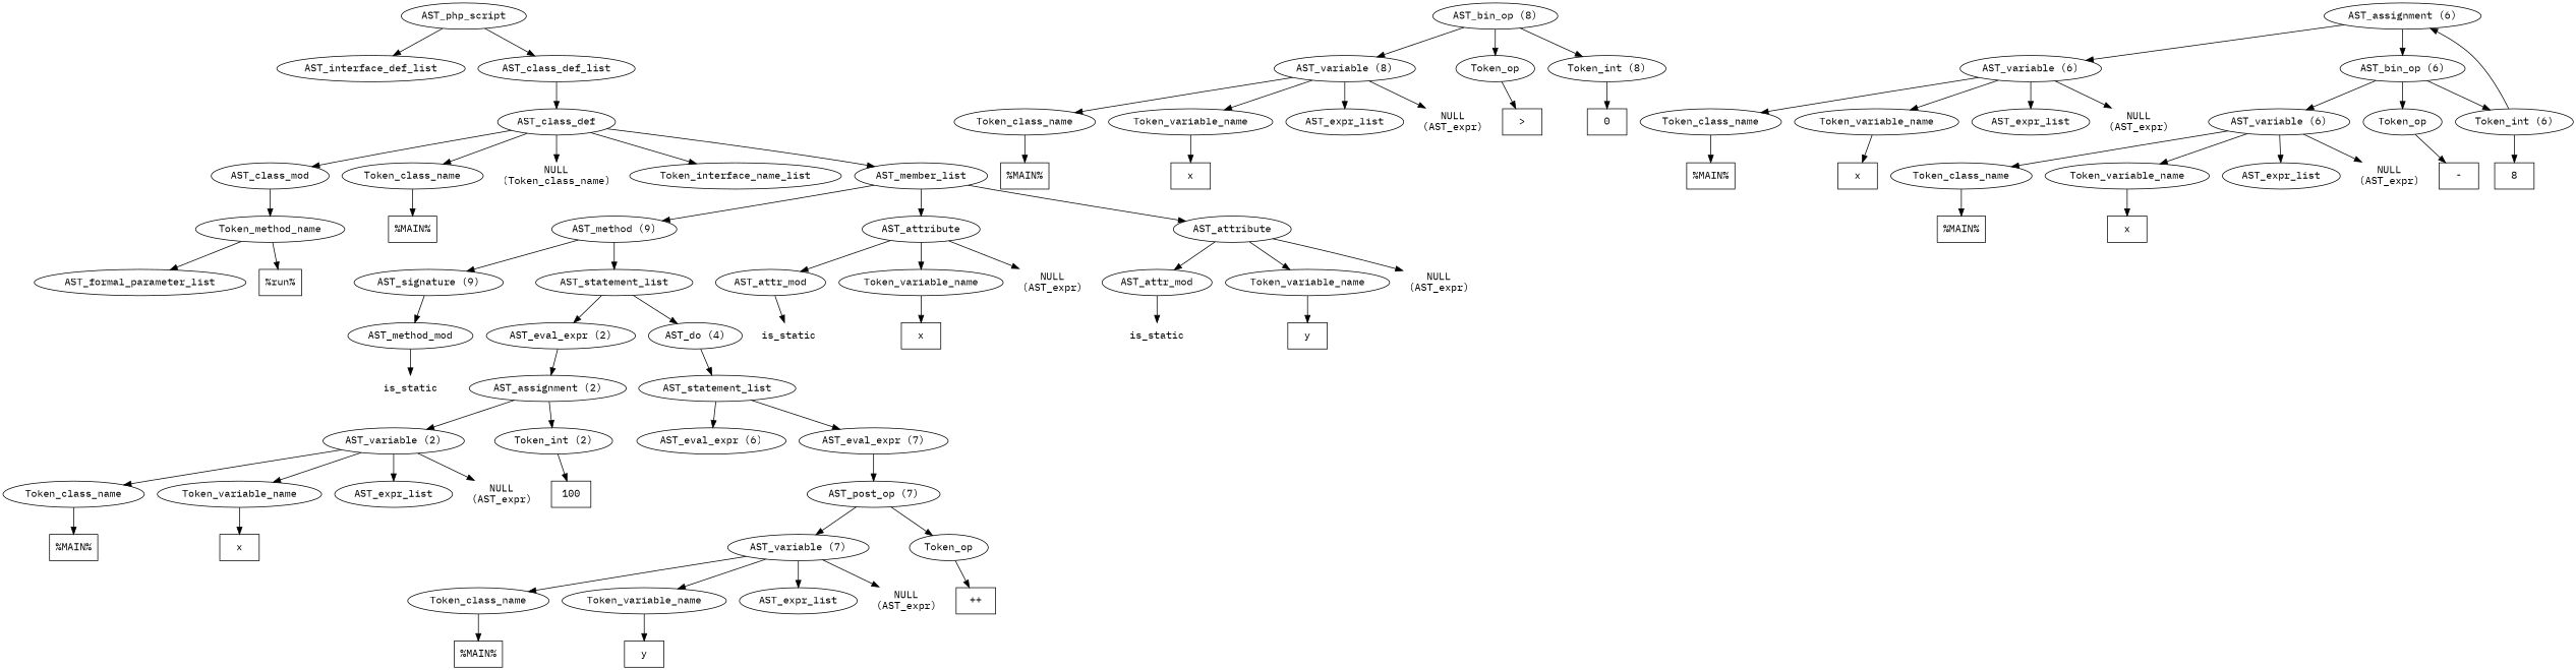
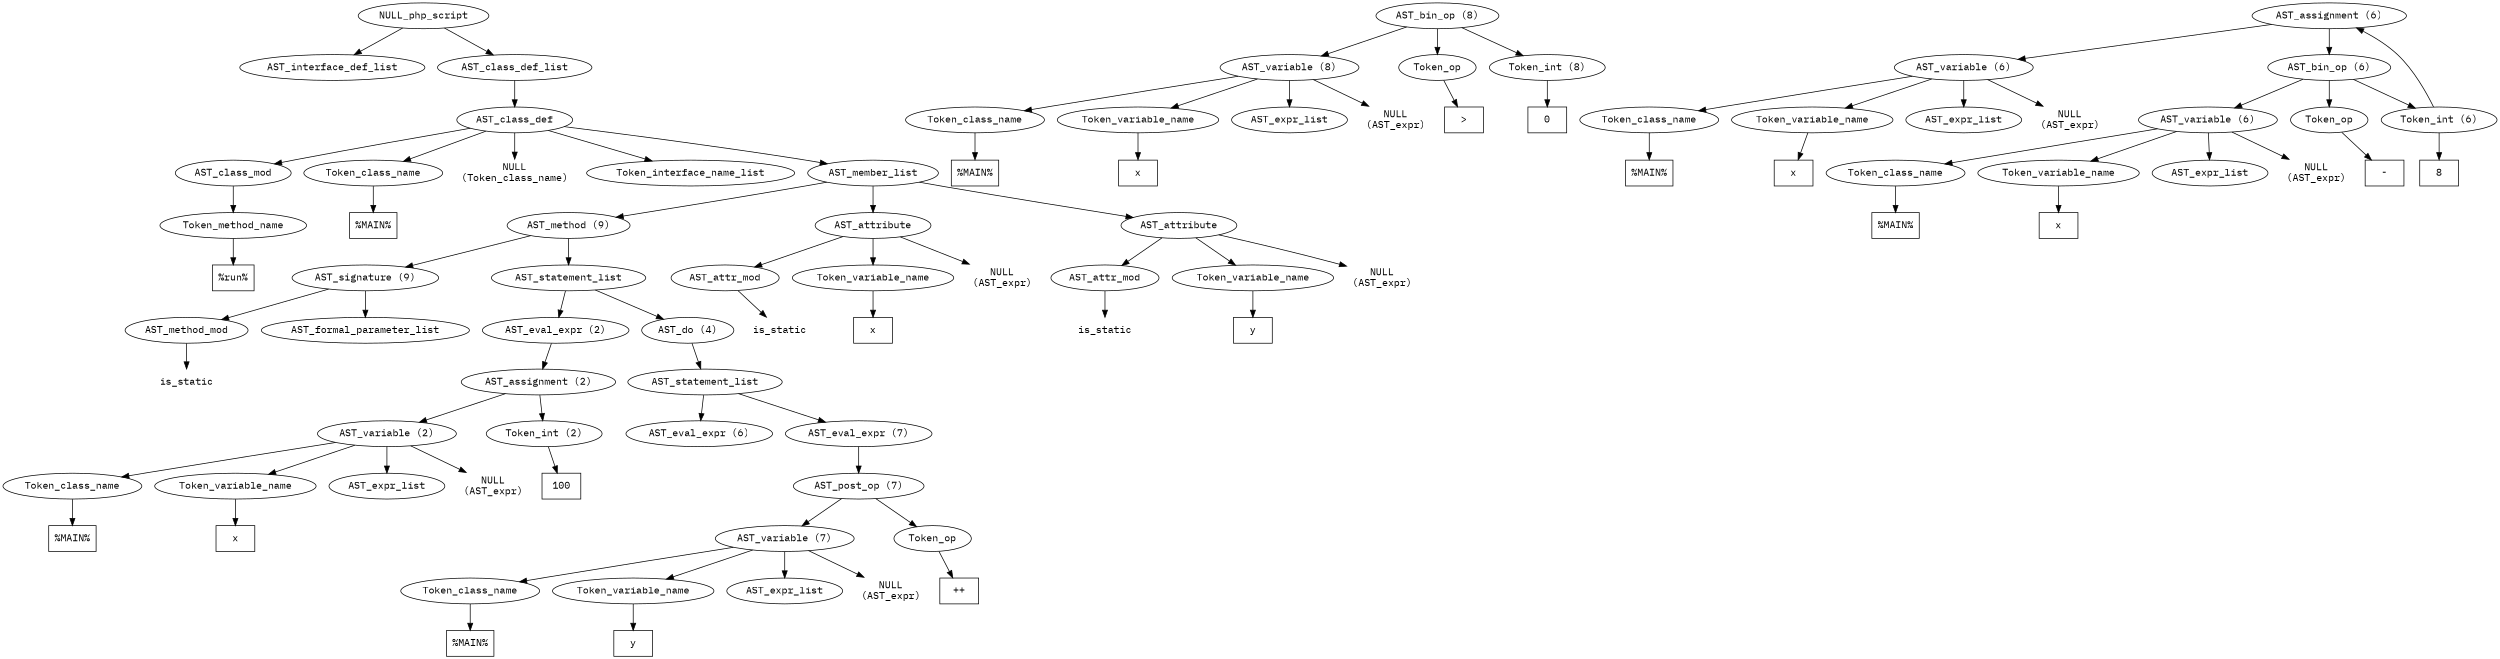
  digraph {
    fontname="IBM Plex Mono"
    node [fontname="IBM Plex Mono"]
    edge [fontname="IBM Plex Mono"]
-   n1 [label=AST_php_script]
+   n1 [label=NULL_php_script]
    n2 [label=AST_interface_def_list]
    n3 [label=AST_class_def_list]
    n4 [label=AST_class_def]
    n5 [label=AST_class_mod]
    n6 [label=Token_class_name]
    n7 [label="NULL\n(Token_class_name)" shape=plaintext]
    n8 [label=Token_interface_name_list]
    n9 [label=AST_member_list]
    n10 [label=Token_method_name]
    n11 [label="%MAIN%" shape=box]
    n12 [label="AST_method (9)"]
    n13 [label=AST_attribute]
    n14 [label=AST_attribute]
    n15 [label="AST_signature (9)"]
    n16 [label=AST_statement_list]
    n17 [label=AST_attr_mod]
    n18 [label=Token_variable_name]
    n19 [label="NULL\n(AST_expr)" shape=plaintext]
    n20 [label=AST_attr_mod]
    n21 [label=Token_variable_name]
    n22 [label="NULL\n(AST_expr)" shape=plaintext]
    n23 [label=AST_method_mod]
    n24 [label=AST_formal_parameter_list]
    n25 [label="AST_eval_expr (2)"]
    n26 [label="AST_do (4)"]
    n27 [label=is_static shape=plaintext]
    n28 [label="%run%" shape=box]
    n29 [label="AST_assignment (2)"]
    n30 [label=AST_statement_list]
    n31 [label="AST_variable (2)"]
    n32 [label="Token_int (2)"]
    n33 [label=Token_class_name]
    n34 [label=Token_variable_name]
    n35 [label=AST_expr_list]
    n36 [label="NULL\n(AST_expr)" shape=plaintext]
    n37 [label=100 shape=box]
    n38 [label="%MAIN%" shape=box]
    n39 [label=x shape=box]
    n40 [label="AST_eval_expr (6)"]
    n41 [label="AST_eval_expr (7)"]
    n42 [label="AST_bin_op (8)"]
    n43 [label="AST_variable (8)"]
    n44 [label=Token_op]
    n45 [label="Token_int (8)"]
    n46 [label="AST_post_op (7)"]
    n47 [label="AST_assignment (6)"]
    n48 [label="AST_variable (6)"]
    n49 [label="AST_bin_op (6)"]
    n50 [label=Token_class_name]
    n51 [label=Token_variable_name]
    n52 [label=AST_expr_list]
    n53 [label="NULL\n(AST_expr)" shape=plaintext]
    n54 [label="AST_variable (6)"]
    n55 [label=Token_op]
    n56 [label="Token_int (6)"]
    n57 [label="%MAIN%" shape=box]
    n58 [label=x shape=box]
    n59 [label=Token_class_name]
    n60 [label=Token_variable_name]
    n61 [label=AST_expr_list]
    n62 [label="NULL\n(AST_expr)" shape=plaintext]
    n63 [label="-" shape=box]
    n64 [label=8 shape=box]
    n65 [label="%MAIN%" shape=box]
    n66 [label=x shape=box]
    n67 [label="AST_variable (7)"]
    n68 [label=Token_op]
    n69 [label=Token_class_name]
    n70 [label=Token_variable_name]
    n71 [label=AST_expr_list]
    n72 [label="NULL\n(AST_expr)" shape=plaintext]
    n73 [label="++" shape=box]
    n74 [label="%MAIN%" shape=box]
    n75 [label=y shape=box]
    n76 [label=Token_class_name]
    n77 [label=Token_variable_name]
    n78 [label=AST_expr_list]
    n79 [label="NULL\n(AST_expr)" shape=plaintext]
    n80 [label=">" shape=box]
    n81 [label=0 shape=box]
    n82 [label="%MAIN%" shape=box]
    n83 [label=x shape=box]
    n84 [label=is_static shape=plaintext]
    n85 [label=x shape=box]
    n86 [label=is_static shape=plaintext]
    n87 [label=y shape=box]
    n1 -> n2
    n1 -> n3
    n3 -> n4
    n4 -> n5
    n4 -> n6
    n4 -> n7
    n4 -> n8
    n4 -> n9
    n5 -> n10
    n6 -> n11
    n9 -> n12
    n9 -> n13
    n9 -> n14
    n10 -> n28
    n12 -> n15
    n12 -> n16
    n13 -> n17
    n13 -> n18
    n13 -> n19
    n14 -> n20
    n14 -> n21
    n14 -> n22
    n15 -> n23
-   n10 -> n24
+   n15 -> n24
    n16 -> n25
    n16 -> n26
    n17 -> n84
    n18 -> n85
    n20 -> n86
    n21 -> n87
    n23 -> n27
    n25 -> n29
    n26 -> n30
    n29 -> n31
    n29 -> n32
    n30 -> n40
    n30 -> n41
    n31 -> n33
    n31 -> n34
    n31 -> n35
    n31 -> n36
    n32 -> n37
    n33 -> n38
    n34 -> n39
    n41 -> n46
    n42 -> n43
    n42 -> n44
    n42 -> n45
    n43 -> n76
    n43 -> n77
    n43 -> n78
    n43 -> n79
    n44 -> n80
    n45 -> n81
    n46 -> n67
    n46 -> n68
    n47 -> n48
    n47 -> n49
    n48 -> n50
    n48 -> n51
    n48 -> n52
    n48 -> n53
    n49 -> n54
    n49 -> n55
    n49 -> n56
    n50 -> n57
    n51 -> n58
    n54 -> n59
    n54 -> n60
    n54 -> n61
    n54 -> n62
    n55 -> n63
    n56 -> n47
    n56 -> n64
    n59 -> n65
    n60 -> n66
    n67 -> n69
    n67 -> n70
    n67 -> n71
    n67 -> n72
    n68 -> n73
    n69 -> n74
    n70 -> n75
    n76 -> n82
    n77 -> n83
  }
